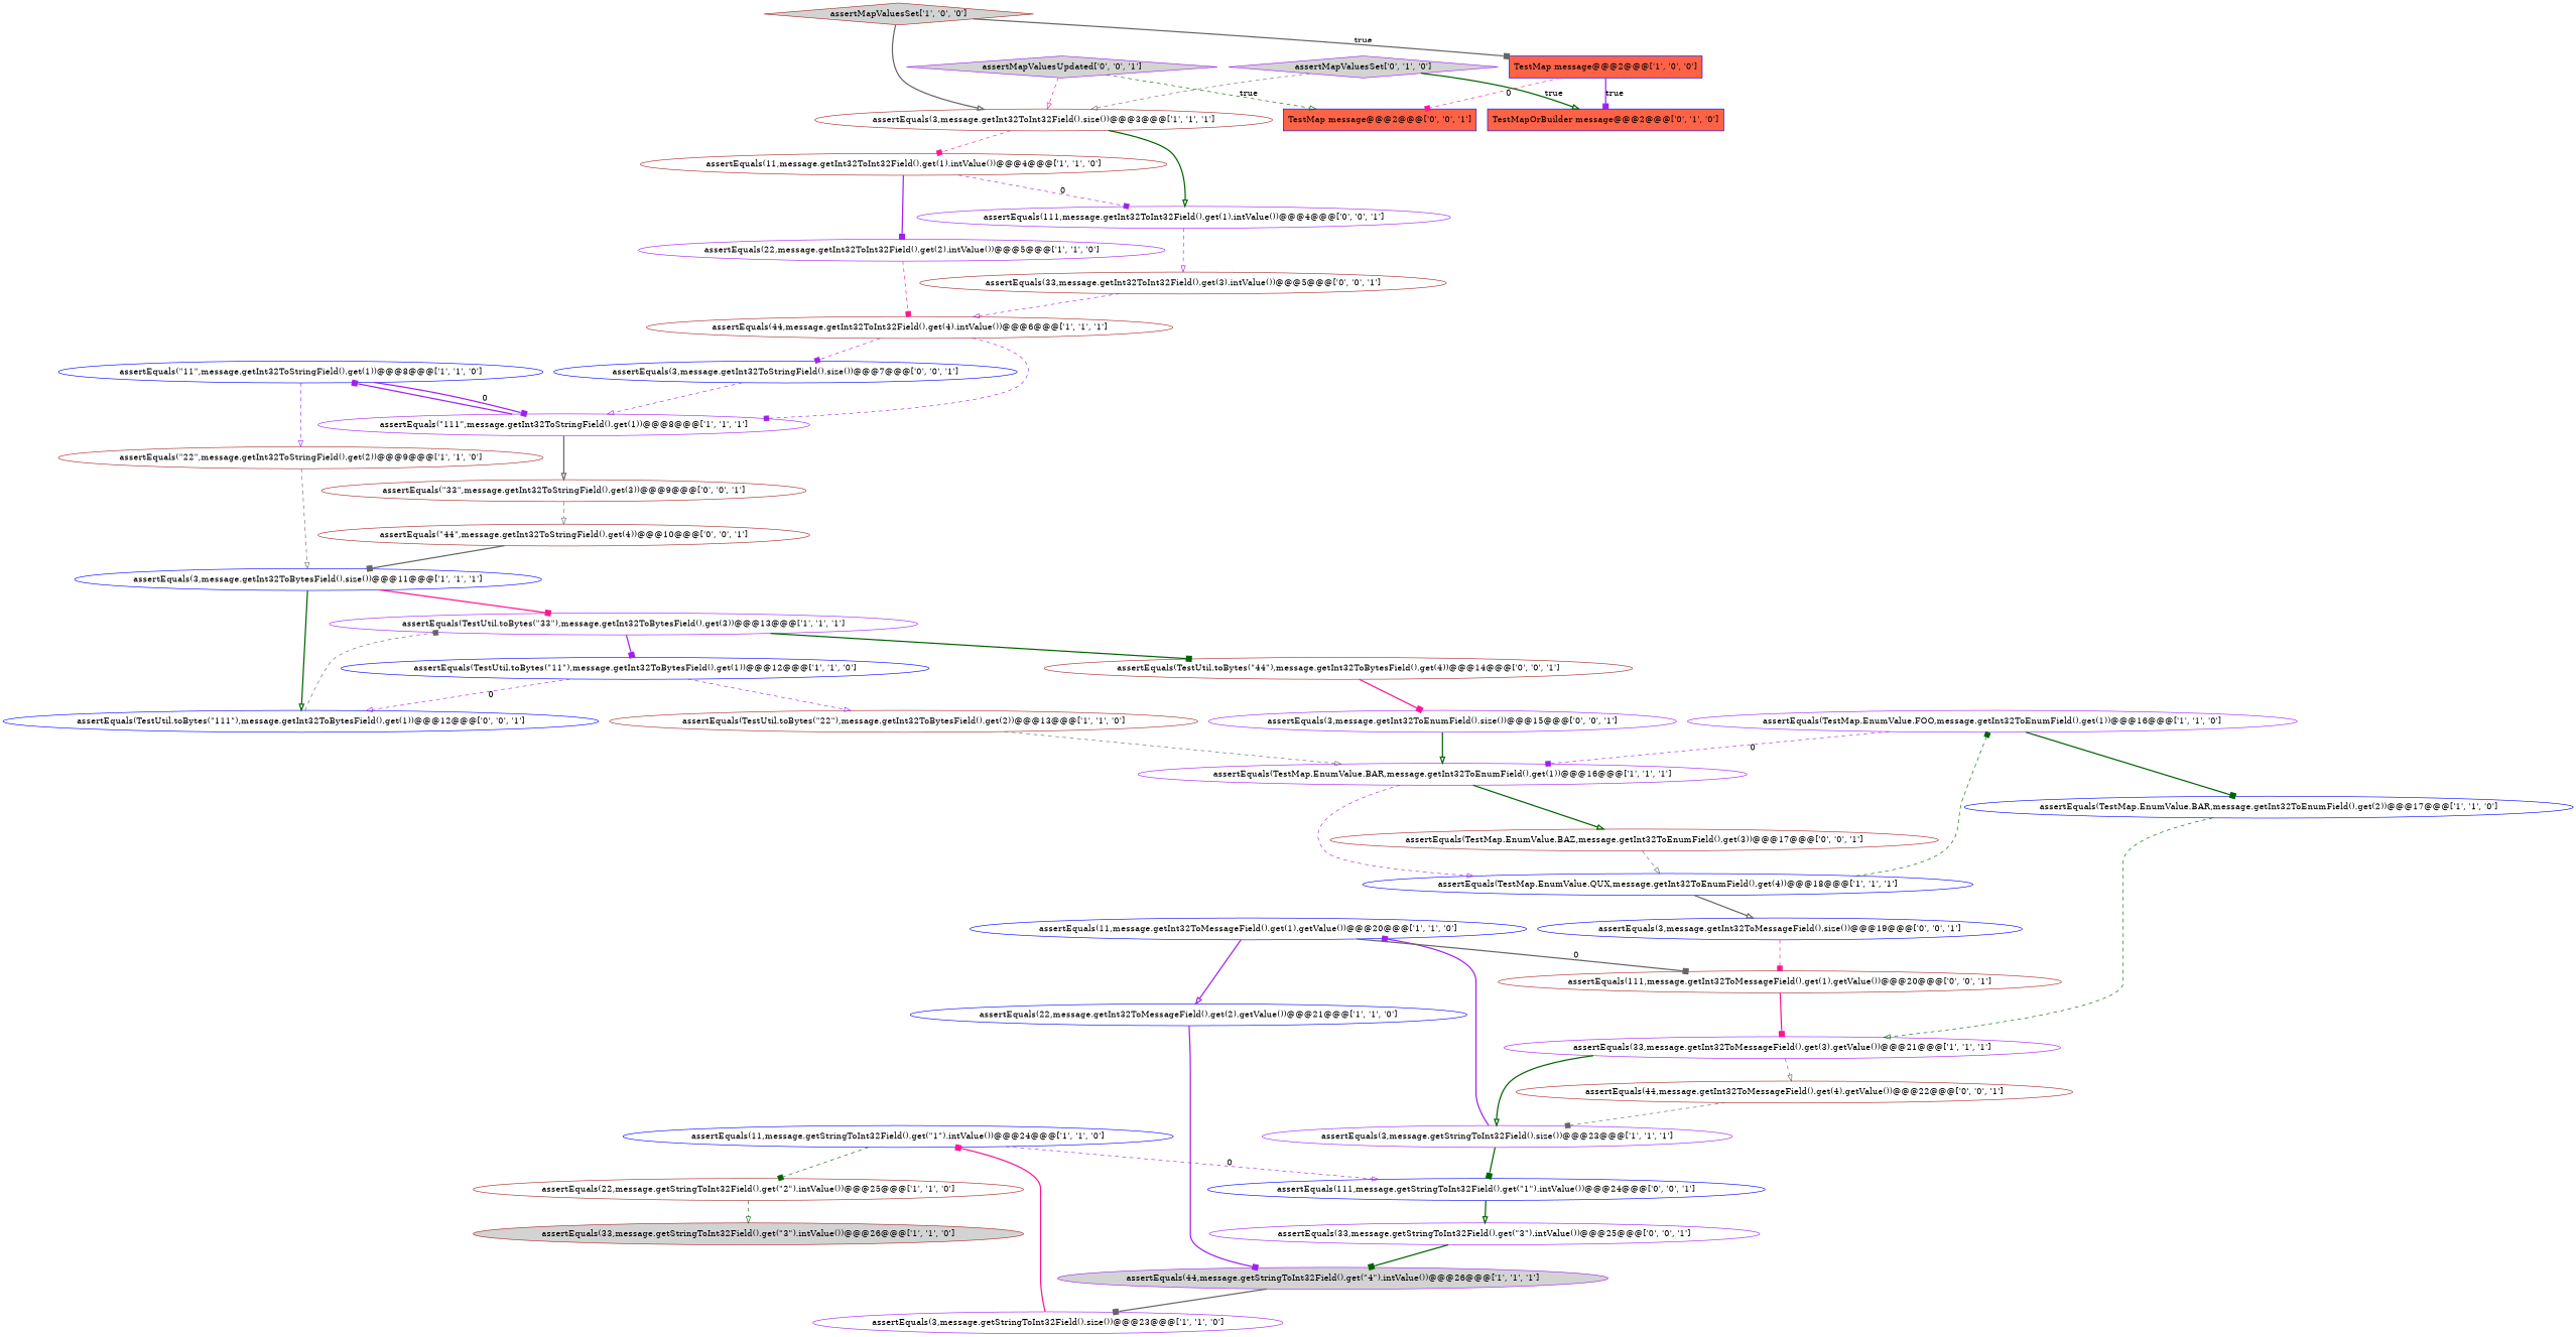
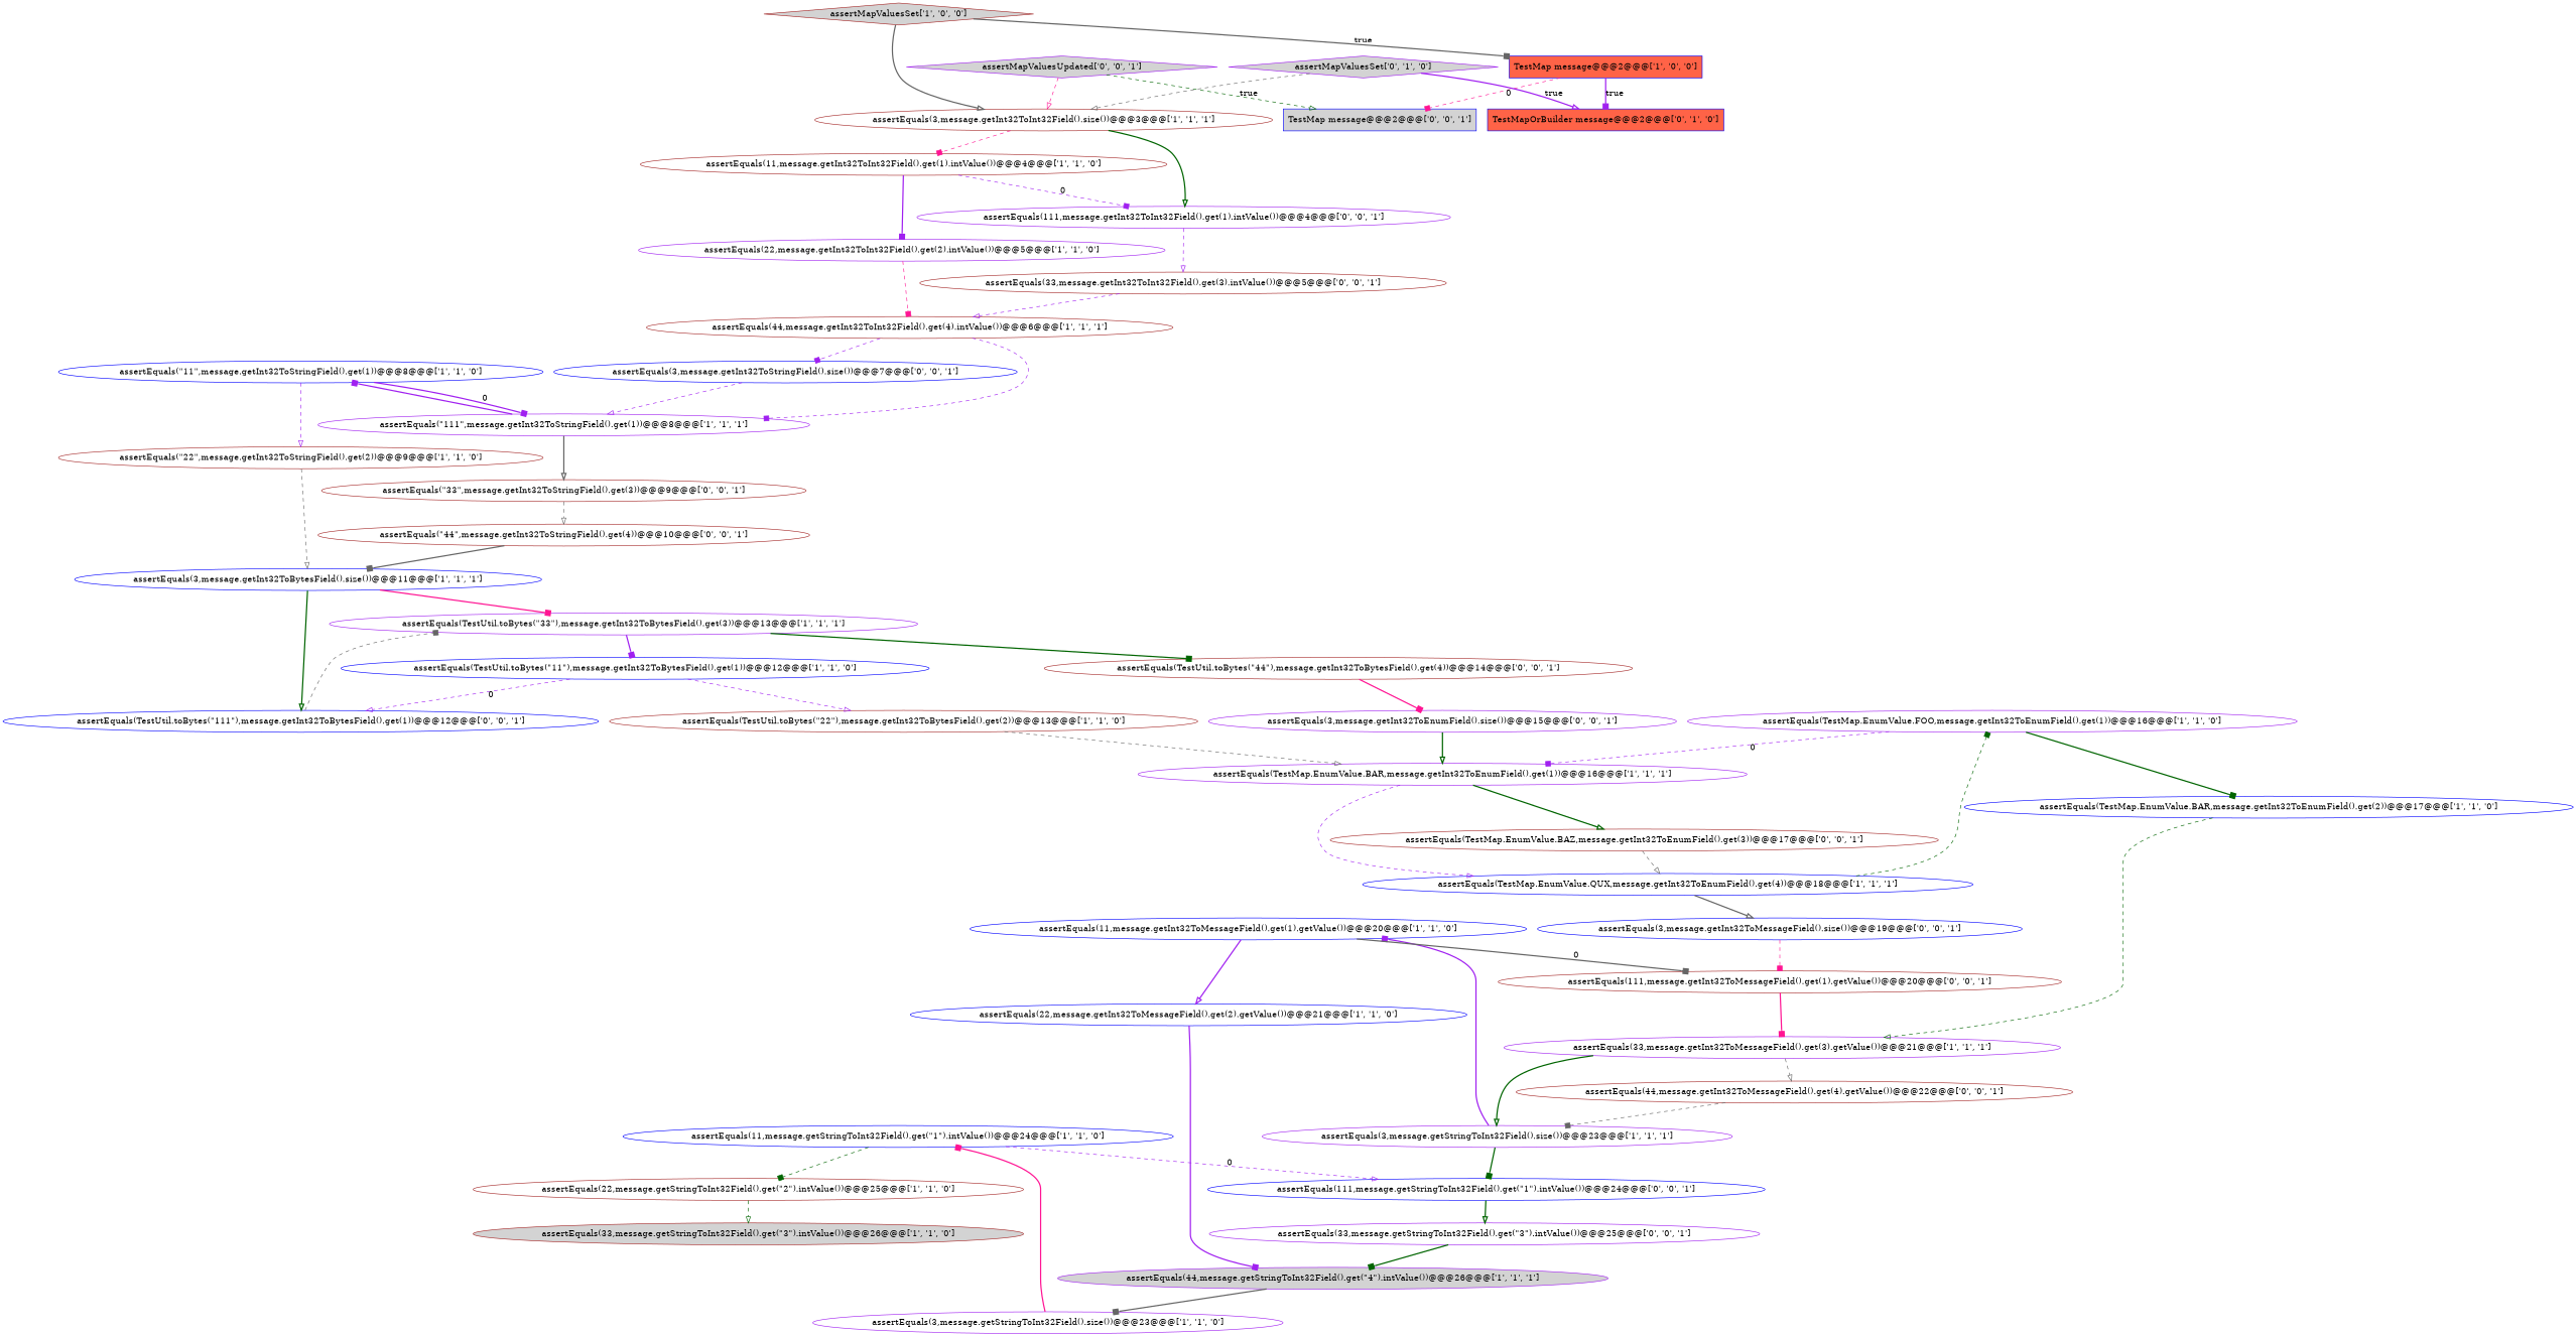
  digraph {
    node [color=brown fillcolor=white shape=ellipse style=filled]
    edge [arrowhead=box color=purple style=dashed]
    n1 [label="assertEquals(22,message.getStringToInt32Field().get(\"2\").intValue())@@@25@@@['1', '1', '0']"]
    n2 [fillcolor=lightgray label="assertEquals(33,message.getStringToInt32Field().get(\"3\").intValue())@@@26@@@['1', '1', '0']"]
-   n3 [color=blue fillcolor=tomato label="TestMap message@@@2@@@['0', '0', '1']" shape=box]
+   n3 [color=blue fillcolor=lightgray label="TestMap message@@@2@@@['0', '0', '1']" shape=box]
    n4 [label="assertEquals(44,message.getInt32ToMessageField().get(4).getValue())@@@22@@@['0', '0', '1']"]
    n5 [color=purple label="assertEquals(3,message.getStringToInt32Field().size())@@@23@@@['1', '1', '1']"]
    n6 [color=blue label="assertEquals(111,message.getStringToInt32Field().get(\"1\").intValue())@@@24@@@['0', '0', '1']"]
    n7 [color=blue label="assertEquals(11,message.getInt32ToMessageField().get(1).getValue())@@@20@@@['1', '1', '0']"]
    n8 [label="assertEquals(TestMap.EnumValue.BAZ,message.getInt32ToEnumField().get(3))@@@17@@@['0', '0', '1']"]
    n9 [color=blue label="assertEquals(TestMap.EnumValue.QUX,message.getInt32ToEnumField().get(4))@@@18@@@['1', '1', '1']"]
    n10 [color=purple label="assertEquals(TestMap.EnumValue.FOO,message.getInt32ToEnumField().get(1))@@@16@@@['1', '1', '0']"]
    n11 [color=blue label="assertEquals(3,message.getInt32ToMessageField().size())@@@19@@@['0', '0', '1']"]
    n12 [color=blue label="assertEquals(11,message.getStringToInt32Field().get(\"1\").intValue())@@@24@@@['1', '1', '0']"]
    n13 [color=purple label="assertEquals(33,message.getStringToInt32Field().get(\"3\").intValue())@@@25@@@['0', '0', '1']"]
    n14 [color=purple fillcolor=lightgray label="assertMapValuesUpdated['0', '0', '1']" shape=diamond]
    n15 [label="assertEquals(3,message.getInt32ToInt32Field().size())@@@3@@@['1', '1', '1']"]
    n16 [label="assertEquals(11,message.getInt32ToInt32Field().get(1).intValue())@@@4@@@['1', '1', '0']"]
    n17 [color=purple label="assertEquals(111,message.getInt32ToInt32Field().get(1).intValue())@@@4@@@['0', '0', '1']"]
    n18 [color=purple fillcolor=lightgray label="assertEquals(44,message.getStringToInt32Field().get(\"4\").intValue())@@@26@@@['1', '1', '1']"]
    n19 [color=purple label="assertEquals(3,message.getStringToInt32Field().size())@@@23@@@['1', '1', '0']"]
    n20 [label="assertEquals(44,message.getInt32ToInt32Field().get(4).intValue())@@@6@@@['1', '1', '1']"]
    n21 [color=purple label="assertEquals(\"111\",message.getInt32ToStringField().get(1))@@@8@@@['1', '1', '1']"]
    n22 [color=blue label="assertEquals(3,message.getInt32ToStringField().size())@@@7@@@['0', '0', '1']"]
    n23 [color=blue label="assertEquals(\"11\",message.getInt32ToStringField().get(1))@@@8@@@['1', '1', '0']"]
    n24 [label="assertEquals(\"33\",message.getInt32ToStringField().get(3))@@@9@@@['0', '0', '1']"]
    n25 [color=purple label="assertEquals(33,message.getInt32ToMessageField().get(3).getValue())@@@21@@@['1', '1', '1']"]
    n26 [fillcolor=lightgray label="assertMapValuesSet['1', '0', '0']" shape=diamond]
    n27 [color=blue fillcolor=tomato label="TestMap message@@@2@@@['1', '0', '0']" shape=box]
    n28 [color=blue fillcolor=tomato label="TestMapOrBuilder message@@@2@@@['0', '1', '0']" shape=box]
    n29 [label="assertEquals(111,message.getInt32ToMessageField().get(1).getValue())@@@20@@@['0', '0', '1']"]
    n30 [color=purple label="assertEquals(TestMap.EnumValue.BAR,message.getInt32ToEnumField().get(1))@@@16@@@['1', '1', '1']"]
    n31 [color=blue label="assertEquals(TestMap.EnumValue.BAR,message.getInt32ToEnumField().get(2))@@@17@@@['1', '1', '0']"]
    n32 [color=blue label="assertEquals(22,message.getInt32ToMessageField().get(2).getValue())@@@21@@@['1', '1', '0']"]
    n33 [color=purple label="assertEquals(3,message.getInt32ToEnumField().size())@@@15@@@['0', '0', '1']"]
    n34 [color=blue label="assertEquals(TestUtil.toBytes(\"11\"),message.getInt32ToBytesField().get(1))@@@12@@@['1', '1', '0']"]
    n35 [label="assertEquals(TestUtil.toBytes(\"22\"),message.getInt32ToBytesField().get(2))@@@13@@@['1', '1', '0']"]
    n36 [color=blue label="assertEquals(TestUtil.toBytes(\"111\"),message.getInt32ToBytesField().get(1))@@@12@@@['0', '0', '1']"]
    n37 [color=purple label="assertEquals(TestUtil.toBytes(\"33\"),message.getInt32ToBytesField().get(3))@@@13@@@['1', '1', '1']"]
    n38 [color=purple fillcolor=lightgray label="assertMapValuesSet['0', '1', '0']" shape=diamond]
    n39 [color=purple label="assertEquals(22,message.getInt32ToInt32Field().get(2).intValue())@@@5@@@['1', '1', '0']"]
    n40 [label="assertEquals(33,message.getInt32ToInt32Field().get(3).intValue())@@@5@@@['0', '0', '1']"]
    n41 [label="assertEquals(\"22\",message.getInt32ToStringField().get(2))@@@9@@@['1', '1', '0']"]
    n42 [color=blue label="assertEquals(3,message.getInt32ToBytesField().size())@@@11@@@['1', '1', '1']"]
    n43 [label="assertEquals(TestUtil.toBytes(\"44\"),message.getInt32ToBytesField().get(4))@@@14@@@['0', '0', '1']"]
    n44 [label="assertEquals(\"44\",message.getInt32ToStringField().get(4))@@@10@@@['0', '0', '1']"]
    n1 -> n2 [arrowhead=onormal color=darkgreen]
    n4 -> n5 [color=gray40]
    n5 -> n6 [color=darkgreen style=bold]
    n5 -> n7 [style=bold]
    n6 -> n13 [arrowhead=onormal color=darkgreen style=bold]
    n7 -> n29 [color=gray40 label=0 style=bold]
    n7 -> n32 [arrowhead=onormal style=bold]
    n8 -> n9 [arrowhead=onormal color=gray40]
    n9 -> n10 [color=darkgreen]
    n9 -> n11 [arrowhead=onormal color=gray40 style=bold]
    n10 -> n30 [label=0]
    n10 -> n31 [color=darkgreen style=bold]
    n11 -> n29 [color=deeppink]
    n12 -> n1 [color=darkgreen]
    n12 -> n6 [arrowhead=onormal label=0]
    n13 -> n18 [color=darkgreen style=bold]
    n14 -> n3 [arrowhead=onormal color=darkgreen label=true]
    n14 -> n15 [arrowhead=onormal color=deeppink]
    n15 -> n16 [color=deeppink]
    n15 -> n17 [arrowhead=onormal color=darkgreen style=bold]
    n16 -> n17 [label=0]
    n16 -> n39 [style=bold]
    n17 -> n40 [arrowhead=onormal]
    n18 -> n19 [color=gray40 style=bold]
    n19 -> n12 [color=deeppink style=bold]
    n20 -> n21
    n20 -> n22
    n21 -> n23 [style=bold]
    n21 -> n24 [arrowhead=onormal color=gray40 style=bold]
    n22 -> n21 [arrowhead=onormal]
    n23 -> n21 [label=0 style=bold]
    n23 -> n41 [arrowhead=onormal]
    n24 -> n44 [arrowhead=onormal color=gray40]
    n25 -> n4 [arrowhead=onormal color=gray40]
    n25 -> n5 [arrowhead=onormal color=darkgreen style=bold]
    n26 -> n15 [arrowhead=onormal color=gray40 style=bold]
    n26 -> n27 [color=gray40 label=true style=bold]
    n27 -> n3 [color=deeppink label=0]
    n27 -> n28 [label=true style=bold]
    n29 -> n25 [color=deeppink style=bold]
    n30 -> n8 [arrowhead=onormal color=darkgreen style=bold]
    n30 -> n9 [arrowhead=onormal]
    n31 -> n25 [arrowhead=onormal color=darkgreen]
    n32 -> n18 [style=bold]
    n33 -> n30 [arrowhead=onormal color=darkgreen style=bold]
    n34 -> n35 [arrowhead=onormal]
    n34 -> n36 [arrowhead=onormal label=0]
    n35 -> n30 [arrowhead=onormal color=gray40]
    n36 -> n37 [color=gray40]
    n37 -> n34 [style=bold]
    n37 -> n43 [color=darkgreen style=bold]
    n38 -> n15 [arrowhead=onormal color=gray40]
-   n38 -> n28 [arrowhead=onormal color=darkgreen label=true style=bold]
+   n38 -> n28 [arrowhead=onormal label=true style=bold]
    n39 -> n20 [color=deeppink]
    n40 -> n20 [arrowhead=onormal]
    n41 -> n42 [arrowhead=onormal color=gray40]
    n42 -> n36 [arrowhead=onormal color=darkgreen style=bold]
    n42 -> n37 [color=deeppink style=bold]
    n43 -> n33 [color=deeppink style=bold]
    n44 -> n42 [color=gray40 style=bold]
  }
